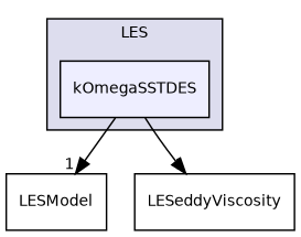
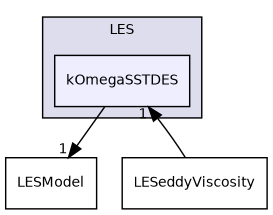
  digraph {
    compound=true
    node [fontname=Helvetica fontsize=10 shape=box]
    edge [headlabel=1 labeldistance=1.5 labelfontname=Helvetica labelfontsize=10]
    n1 [fillcolor="#eeeeff" label=kOmegaSSTDES pencolor=black style=filled]
    n2 [label=LESModel]
    n3 [label=LESeddyViscosity]
    subgraph cluster_1 {
      bgcolor="#ddddee"
      fontname=Helvetica
      fontsize=10
      label=LES
      pencolor=black
      n1
    }
    n1 -> n2
-   n1 -> n3
+   n3 -> n1
  }
